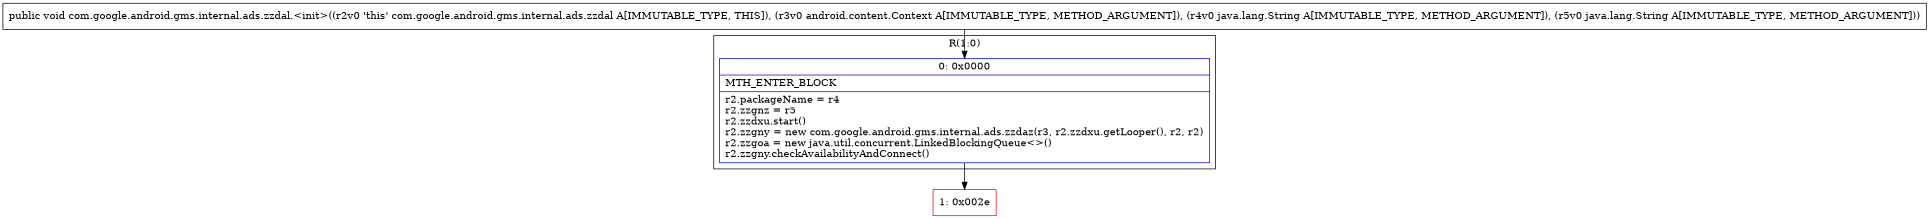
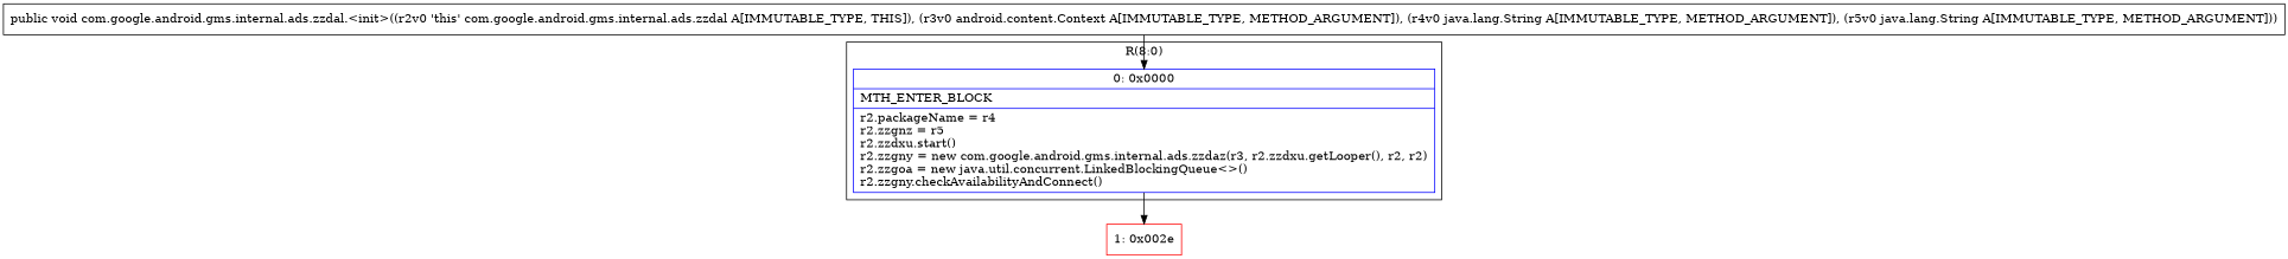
  digraph {
    node [shape=record]
    n1 [color=blue label="{0\:\ 0x0000|MTH_ENTER_BLOCK\l|r2.packageName = r4\lr2.zzgnz = r5\lr2.zzdxu.start()\lr2.zzgny = new com.google.android.gms.internal.ads.zzdaz(r3, r2.zzdxu.getLooper(), r2, r2)\lr2.zzgoa = new java.util.concurrent.LinkedBlockingQueue\<\>()\lr2.zzgny.checkAvailabilityAndConnect()\l}"]
    n2 [color=red label="{1\:\ 0x002e}"]
    n3 [label="{public void com.google.android.gms.internal.ads.zzdal.\<init\>((r2v0 'this' com.google.android.gms.internal.ads.zzdal A[IMMUTABLE_TYPE, THIS]), (r3v0 android.content.Context A[IMMUTABLE_TYPE, METHOD_ARGUMENT]), (r4v0 java.lang.String A[IMMUTABLE_TYPE, METHOD_ARGUMENT]), (r5v0 java.lang.String A[IMMUTABLE_TYPE, METHOD_ARGUMENT])) }"]
    subgraph cluster_1 {
-     label="R(1:0)"
+     label="R(8:0)"
      n1
    }
    n1 -> n2
    n3 -> n1
  }
